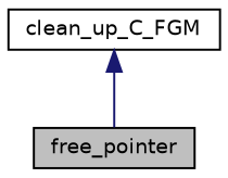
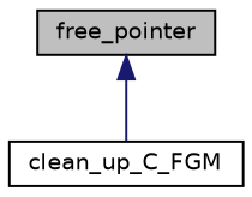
  digraph {
    rankdir=TB
    node [color=black fontname=Helvetica fontsize=10 shape=record style=filled]
    n1 [fillcolor=grey75 fontcolor=black height=0.2 label=free_pointer width=0.4]
    n2 [fillcolor=white height=0.2 label=clean_up_C_FGM width=0.4]
-   n2 -> n1 [color=midnightblue dir=back fontname=Helvetica fontsize=10 labelfontname=Helvetica labelfontsize=10 style=solid]
+   n1 -> n2 [color=midnightblue dir=back fontname=Helvetica fontsize=10 labelfontname=Helvetica labelfontsize=10 style=solid]
  }
